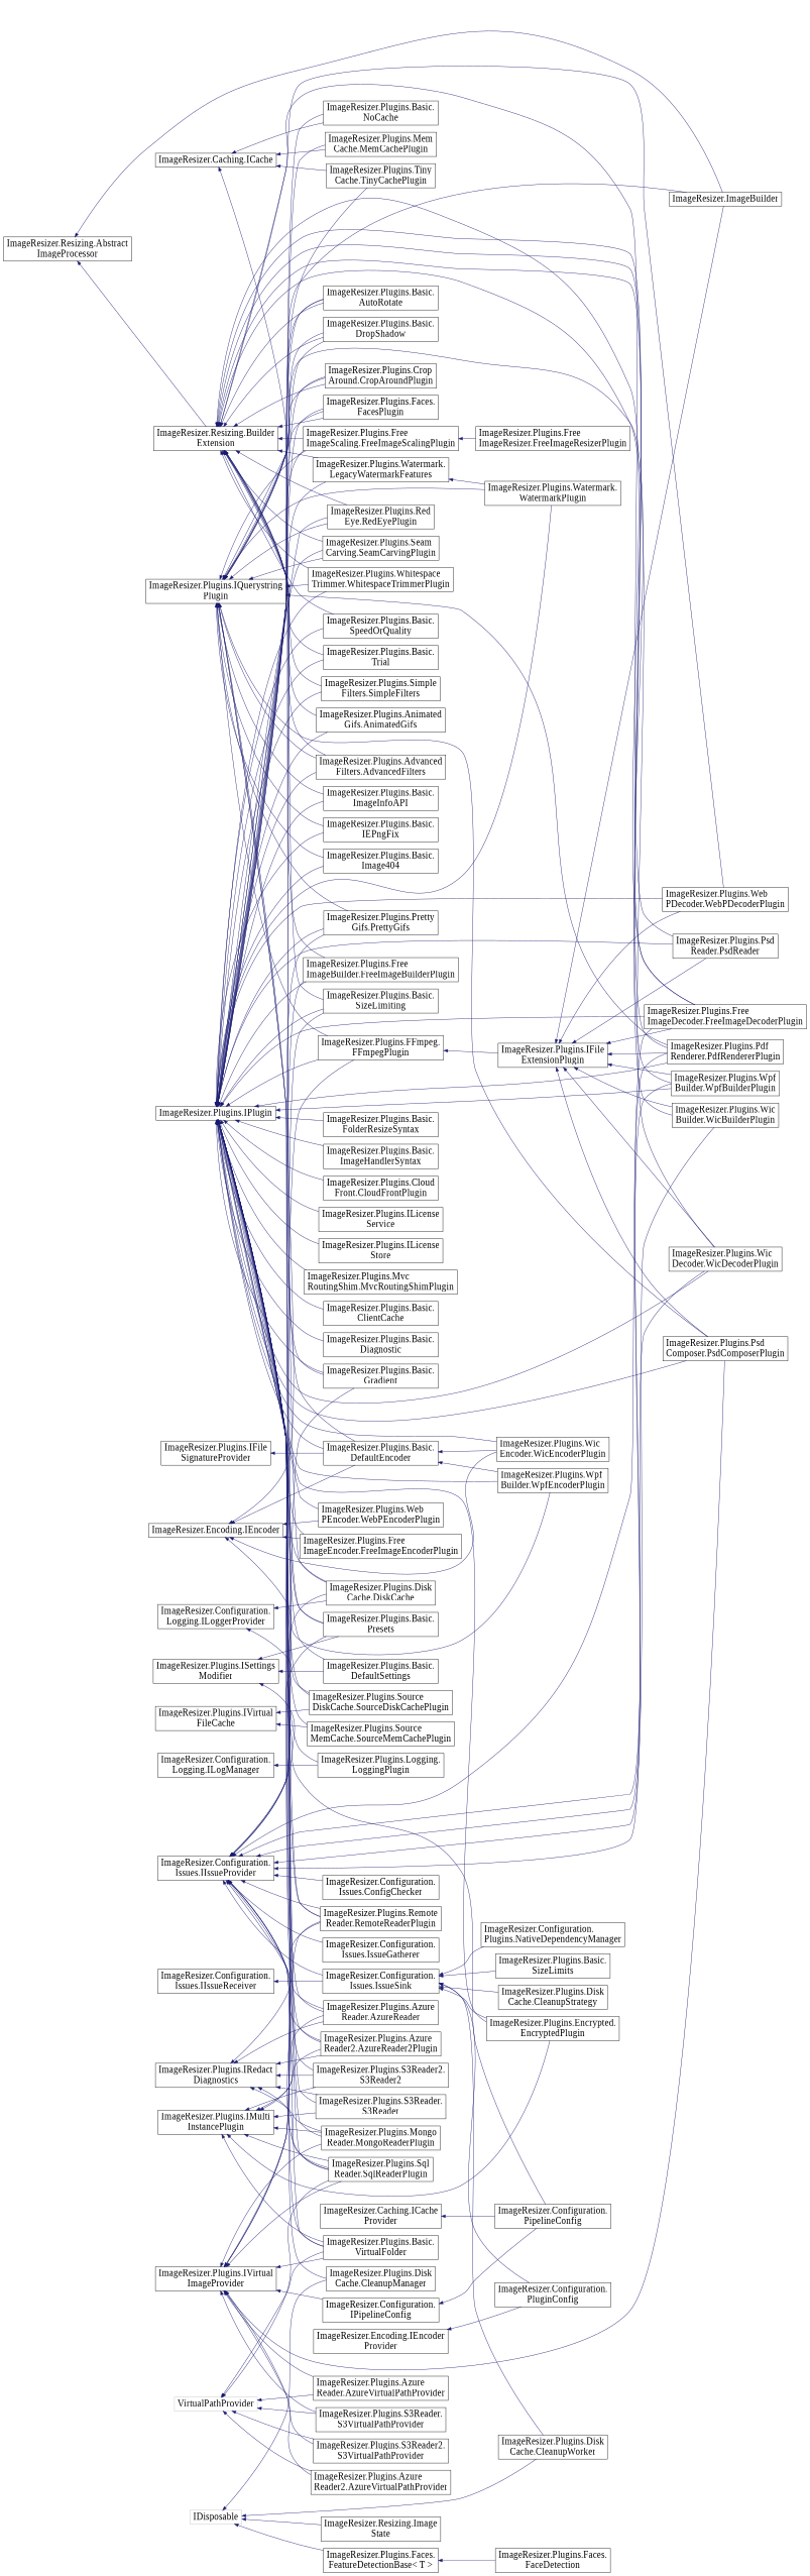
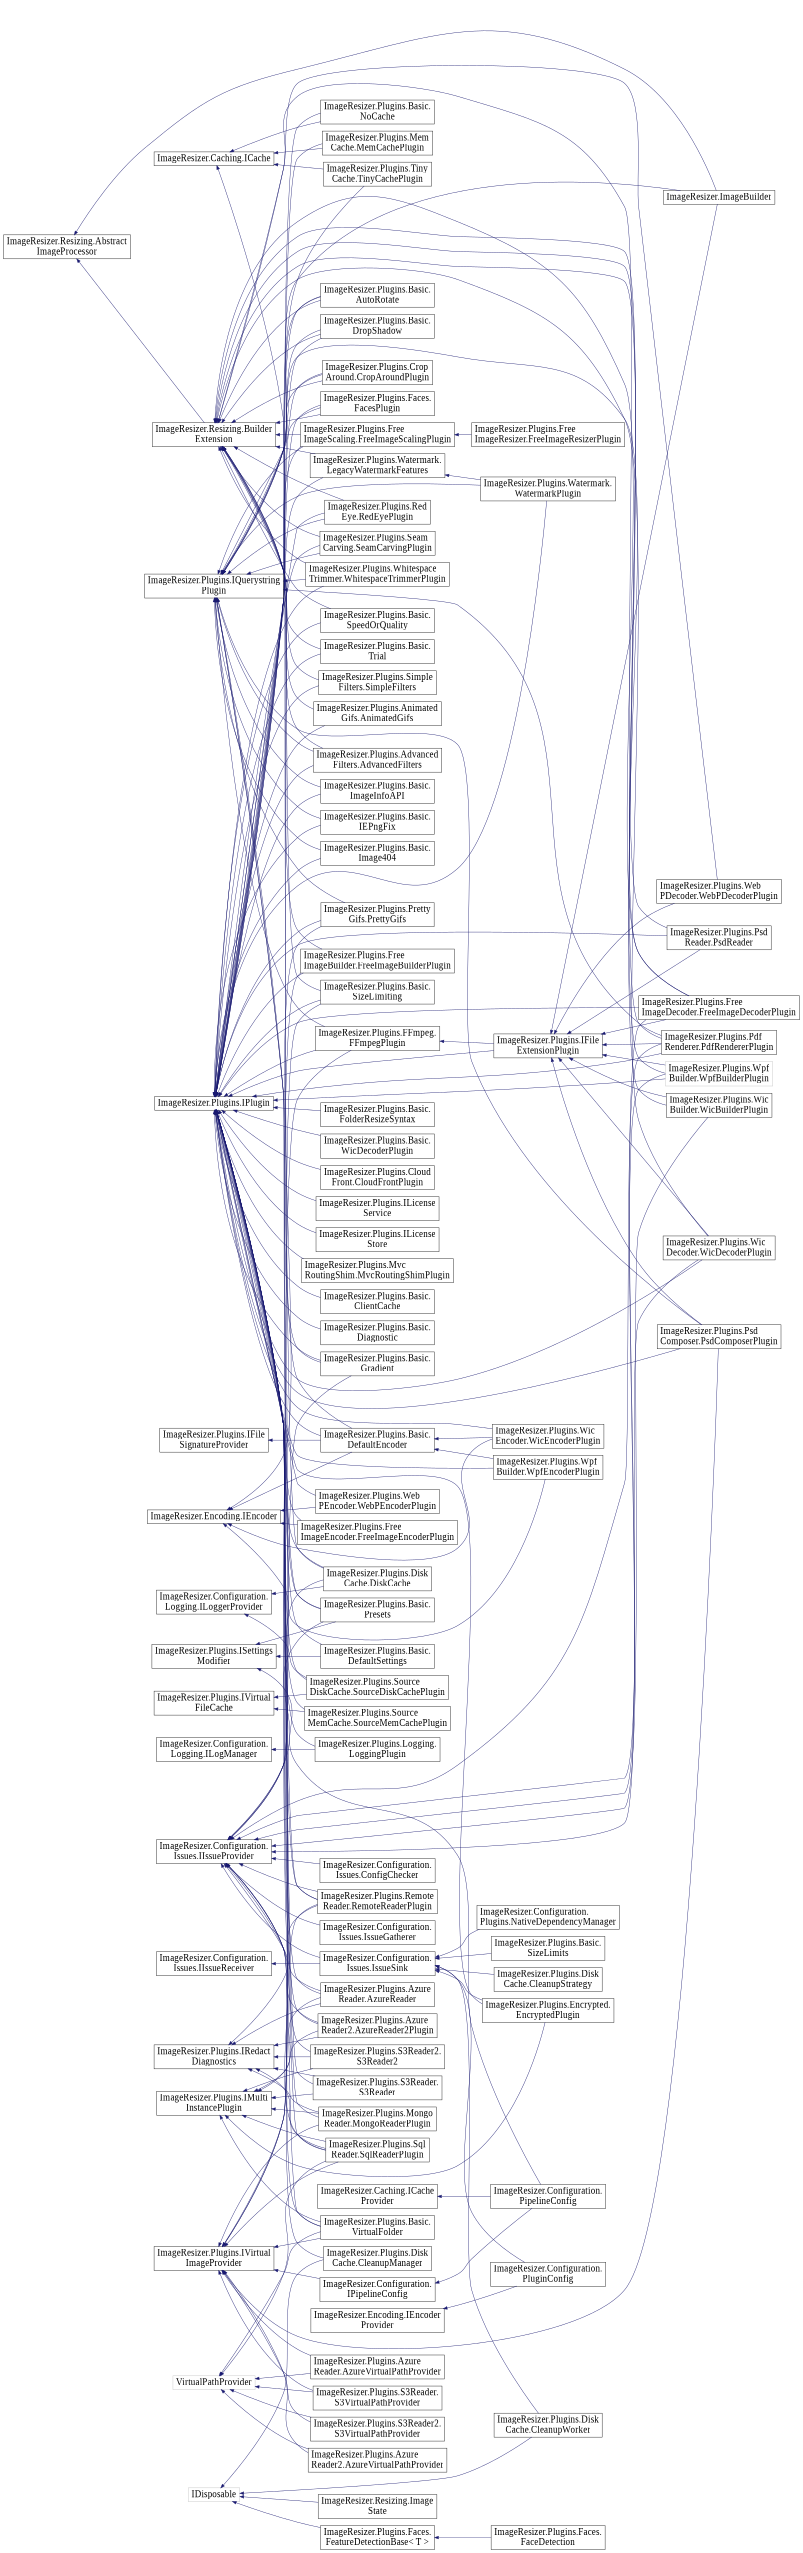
  digraph {
    fontname="Liberation Serif"
    rankdir=LR
    node [color=black fillcolor=white fontname="Liberation Serif" fontsize=24 shape=record style=filled]
    edge [color=midnightblue dir=back fontname="Liberation Serif" fontsize=24 labelfontname=Helvetica labelfontsize=24 style=solid]
    n1 [height=0.2 label="ImageResizer.Resizing.Abstract\lImageProcessor" width=0.4]
    n2 [height=0.2 label="ImageResizer.ImageBuilder" width=0.4]
    n3 [height=0.2 label="ImageResizer.Resizing.Builder\lExtension" width=0.4]
    n4 [height=0.2 label="ImageResizer.Plugins.Advanced\lFilters.AdvancedFilters" width=0.4]
    n5 [height=0.2 label="ImageResizer.Plugins.Animated\lGifs.AnimatedGifs" width=0.4]
    n6 [height=0.2 label="ImageResizer.Plugins.Basic.\lAutoRotate" width=0.4]
    n7 [height=0.2 label="ImageResizer.Plugins.Basic.\lDropShadow" width=0.4]
    n8 [height=0.2 label="ImageResizer.Plugins.Basic.\lSizeLimiting" width=0.4]
    n9 [height=0.2 label="ImageResizer.Plugins.Basic.\lSpeedOrQuality" width=0.4]
    n10 [height=0.2 label="ImageResizer.Plugins.Basic.\lTrial" width=0.4]
    n11 [height=0.2 label="ImageResizer.Plugins.Crop\lAround.CropAroundPlugin" width=0.4]
    n12 [height=0.2 label="ImageResizer.Plugins.Faces.\lFacesPlugin" width=0.4]
    n13 [height=0.2 label="ImageResizer.Plugins.Free\lImageBuilder.FreeImageBuilderPlugin" width=0.4]
    n14 [height=0.2 label="ImageResizer.Plugins.Free\lImageDecoder.FreeImageDecoderPlugin" width=0.4]
    n15 [height=0.2 label="ImageResizer.Plugins.Free\lImageScaling.FreeImageScalingPlugin" width=0.4]
    n16 [height=0.2 label="ImageResizer.Plugins.Pdf\lRenderer.PdfRendererPlugin" width=0.4]
    n17 [height=0.2 label="ImageResizer.Plugins.Psd\lReader.PsdReader" width=0.4]
    n18 [height=0.2 label="ImageResizer.Plugins.Red\lEye.RedEyePlugin" width=0.4]
    n19 [height=0.2 label="ImageResizer.Plugins.Remote\lReader.RemoteReaderPlugin" width=0.4]
    n20 [height=0.2 label="ImageResizer.Plugins.Seam\lCarving.SeamCarvingPlugin" width=0.4]
    n21 [height=0.2 label="ImageResizer.Plugins.Simple\lFilters.SimpleFilters" width=0.4]
    n22 [height=0.2 label="ImageResizer.Plugins.Watermark.\lLegacyWatermarkFeatures" width=0.4]
    n23 [height=0.2 label="ImageResizer.Plugins.Web\lPDecoder.WebPDecoderPlugin" width=0.4]
    n24 [height=0.2 label="ImageResizer.Plugins.Whitespace\lTrimmer.WhitespaceTrimmerPlugin" width=0.4]
    n25 [height=0.2 label="ImageResizer.Plugins.Wic\lBuilder.WicBuilderPlugin" width=0.4]
    n26 [height=0.2 label="ImageResizer.Plugins.Wic\lDecoder.WicDecoderPlugin" width=0.4]
-   n27 [height=0.2 label="ImageResizer.Plugins.Wpf\lBuilder.WpfBuilderPlugin" width=0.4]
+   n27 [color=grey75 height=0.2 label="ImageResizer.Plugins.Wpf\lBuilder.WpfBuilderPlugin" width=0.4]
    n28 [height=0.2 label="ImageResizer.Plugins.Free\lImageResizer.FreeImageResizerPlugin" width=0.4]
    n29 [height=0.2 label="ImageResizer.Plugins.Watermark.\lWatermarkPlugin" width=0.4]
    n30 [height=0.2 label="ImageResizer.Caching.ICache" width=0.4]
    n31 [height=0.2 label="ImageResizer.Plugins.Basic.\lNoCache" width=0.4]
    n32 [height=0.2 label="ImageResizer.Plugins.Disk\lCache.DiskCache" width=0.4]
    n33 [height=0.2 label="ImageResizer.Plugins.Mem\lCache.MemCachePlugin" width=0.4]
    n34 [height=0.2 label="ImageResizer.Plugins.Tiny\lCache.TinyCachePlugin" width=0.4]
    n35 [height=0.2 label="ImageResizer.Caching.ICache\lProvider" width=0.4]
    n36 [height=0.2 label="ImageResizer.Configuration.\lPipelineConfig" width=0.4]
    n37 [color=grey75 height=0.2 label=IDisposable width=0.4]
    n38 [height=0.2 label="ImageResizer.Plugins.Disk\lCache.CleanupManager" width=0.4]
    n39 [height=0.2 label="ImageResizer.Plugins.Disk\lCache.CleanupWorker" width=0.4]
    n40 [height=0.2 label="ImageResizer.Plugins.Faces.\lFeatureDetectionBase\< T \>" width=0.4]
    n41 [height=0.2 label="ImageResizer.Resizing.Image\lState" width=0.4]
    n42 [height=0.2 label="ImageResizer.Plugins.Faces.\lFaceDetection" width=0.4]
    n43 [height=0.2 label="ImageResizer.Encoding.IEncoder" width=0.4]
    n44 [height=0.2 label="ImageResizer.Plugins.Basic.\lDefaultEncoder" width=0.4]
    n45 [height=0.2 label="ImageResizer.Plugins.Wic\lEncoder.WicEncoderPlugin" width=0.4]
    n46 [height=0.2 label="ImageResizer.Plugins.Wpf\lBuilder.WpfEncoderPlugin" width=0.4]
    n47 [height=0.2 label="ImageResizer.Plugins.Free\lImageEncoder.FreeImageEncoderPlugin" width=0.4]
    n48 [height=0.2 label="ImageResizer.Plugins.Pretty\lGifs.PrettyGifs" width=0.4]
    n49 [height=0.2 label="ImageResizer.Plugins.Web\lPEncoder.WebPEncoderPlugin" width=0.4]
    n50 [height=0.2 label="ImageResizer.Encoding.IEncoder\lProvider" width=0.4]
    n51 [height=0.2 label="ImageResizer.Configuration.\lPluginConfig" width=0.4]
    n52 [height=0.2 label="ImageResizer.Plugins.IFile\lExtensionPlugin" width=0.4]
    n53 [height=0.2 label="ImageResizer.Plugins.Psd\lComposer.PsdComposerPlugin" width=0.4]
    n54 [height=0.2 label="ImageResizer.Plugins.FFmpeg.\lFFmpegPlugin" width=0.4]
    n55 [height=0.2 label="ImageResizer.Plugins.IFile\lSignatureProvider" width=0.4]
    n56 [height=0.2 label="ImageResizer.Configuration.\lIssues.IIssueProvider" width=0.4]
    n57 [height=0.2 label="ImageResizer.Configuration.\lIssues.ConfigChecker" width=0.4]
    n58 [height=0.2 label="ImageResizer.Configuration.\lIssues.IssueGatherer" width=0.4]
    n59 [height=0.2 label="ImageResizer.Configuration.\lIssues.IssueSink" width=0.4]
    n60 [height=0.2 label="ImageResizer.Plugins.Azure\lReader2.AzureReader2Plugin" width=0.4]
    n61 [height=0.2 label="ImageResizer.Plugins.Azure\lReader.AzureReader" width=0.4]
    n62 [height=0.2 label="ImageResizer.Plugins.Basic.\lPresets" width=0.4]
    n63 [height=0.2 label="ImageResizer.Plugins.Basic.\lVirtualFolder" width=0.4]
    n64 [height=0.2 label="ImageResizer.Plugins.Sql\lReader.SqlReaderPlugin" width=0.4]
    n65 [height=0.2 label="ImageResizer.Configuration.\lPlugins.NativeDependencyManager" width=0.4]
    n66 [height=0.2 label="ImageResizer.Plugins.Basic.\lSizeLimits" width=0.4]
    n67 [height=0.2 label="ImageResizer.Plugins.Disk\lCache.CleanupStrategy" width=0.4]
    n68 [height=0.2 label="ImageResizer.Plugins.Encrypted.\lEncryptedPlugin" width=0.4]
    n69 [height=0.2 label="ImageResizer.Configuration.\lIssues.IIssueReceiver" width=0.4]
    n70 [height=0.2 label="ImageResizer.Configuration.\lLogging.ILoggerProvider" width=0.4]
    n71 [height=0.2 label="ImageResizer.Plugins.Source\lDiskCache.SourceDiskCachePlugin" width=0.4]
    n72 [height=0.2 label="ImageResizer.Configuration.\lLogging.ILogManager" width=0.4]
    n73 [height=0.2 label="ImageResizer.Plugins.Logging.\lLoggingPlugin" width=0.4]
    n74 [height=0.2 label="ImageResizer.Plugins.IMulti\lInstancePlugin" width=0.4]
    n75 [height=0.2 label="ImageResizer.Plugins.Mongo\lReader.MongoReaderPlugin" width=0.4]
    n76 [height=0.2 label="ImageResizer.Plugins.S3Reader2.\lS3Reader2" width=0.4]
    n77 [height=0.2 label="ImageResizer.Plugins.S3Reader.\lS3Reader" width=0.4]
    n78 [height=0.2 label="ImageResizer.Plugins.IPlugin" width=0.4]
    n79 [height=0.2 label="ImageResizer.Plugins.Basic.\lClientCache" width=0.4]
    n80 [height=0.2 label="ImageResizer.Plugins.Basic.\lDefaultSettings" width=0.4]
    n81 [height=0.2 label="ImageResizer.Plugins.Basic.\lDiagnostic" width=0.4]
    n82 [height=0.2 label="ImageResizer.Plugins.Basic.\lFolderResizeSyntax" width=0.4]
    n83 [height=0.2 label="ImageResizer.Plugins.Basic.\lGradient" width=0.4]
    n84 [height=0.2 label="ImageResizer.Plugins.Basic.\lIEPngFix" width=0.4]
    n85 [height=0.2 label="ImageResizer.Plugins.Basic.\lImage404" width=0.4]
-   n86 [height=0.2 label="ImageResizer.Plugins.Basic.\lImageHandlerSyntax" width=0.4]
+   n86 [height=0.2 label="ImageResizer.Plugins.Basic.\lWicDecoderPlugin" width=0.4]
    n87 [height=0.2 label="ImageResizer.Plugins.Basic.\lImageInfoAPI" width=0.4]
    n88 [height=0.2 label="ImageResizer.Plugins.Cloud\lFront.CloudFrontPlugin" width=0.4]
    n89 [height=0.2 label="ImageResizer.Plugins.ILicense\lService" width=0.4]
    n90 [height=0.2 label="ImageResizer.Plugins.ILicense\lStore" width=0.4]
    n91 [height=0.2 label="ImageResizer.Plugins.Mvc\lRoutingShim.MvcRoutingShimPlugin" width=0.4]
    n92 [height=0.2 label="ImageResizer.Plugins.Source\lMemCache.SourceMemCachePlugin" width=0.4]
    n93 [height=0.2 label="ImageResizer.Plugins.IQuerystring\lPlugin" width=0.4]
    n94 [height=0.2 label="ImageResizer.Plugins.IRedact\lDiagnostics" width=0.4]
    n95 [height=0.2 label="ImageResizer.Plugins.ISettings\lModifier" width=0.4]
    n96 [height=0.2 label="ImageResizer.Plugins.IVirtual\lFileCache" width=0.4]
    n97 [height=0.2 label="ImageResizer.Plugins.IVirtual\lImageProvider" width=0.4]
    n98 [height=0.2 label="ImageResizer.Configuration.\lIPipelineConfig" width=0.4]
    n99 [height=0.2 label="ImageResizer.Plugins.Azure\lReader2.AzureVirtualPathProvider" width=0.4]
    n100 [height=0.2 label="ImageResizer.Plugins.Azure\lReader.AzureVirtualPathProvider" width=0.4]
    n101 [height=0.2 label="ImageResizer.Plugins.S3Reader2.\lS3VirtualPathProvider" width=0.4]
    n102 [height=0.2 label="ImageResizer.Plugins.S3Reader.\lS3VirtualPathProvider" width=0.4]
    n103 [color=grey75 height=0.2 label=VirtualPathProvider width=0.4]
    n1 -> n2
    n1 -> n3
    n3 -> n4
    n3 -> n5
    n3 -> n6
    n3 -> n7
    n3 -> n8
    n3 -> n9
    n3 -> n10
    n3 -> n11
    n3 -> n12
    n3 -> n13
    n3 -> n14
    n3 -> n15
    n3 -> n16
    n3 -> n17
    n3 -> n18
    n3 -> n19
    n3 -> n20
    n3 -> n21
    n3 -> n22
    n3 -> n23
    n3 -> n24
    n3 -> n25
    n3 -> n26
    n3 -> n27
    n15 -> n28
    n22 -> n29
    n30 -> n31
    n30 -> n32
    n30 -> n33
    n30 -> n34
    n35 -> n36
    n37 -> n38
    n37 -> n39
    n37 -> n40
    n37 -> n41
    n40 -> n42
    n43 -> n44
    n43 -> n45
    n43 -> n46
    n43 -> n47
    n43 -> n48
    n43 -> n49
    n44 -> n45
    n44 -> n46
    n50 -> n51
    n52 -> n2
    n52 -> n14
    n52 -> n16
    n52 -> n17
    n52 -> n23
    n52 -> n25
    n52 -> n26
    n52 -> n27
    n52 -> n53
    n54 -> n52
    n55 -> n44
    n56 -> n8
    n56 -> n13
    n56 -> n14
    n56 -> n16
    n56 -> n19
    n56 -> n25
    n56 -> n26
    n56 -> n27
    n56 -> n32
    n56 -> n38
    n56 -> n57
    n56 -> n58
    n56 -> n59
    n56 -> n60
    n56 -> n61
    n56 -> n62
    n56 -> n63
    n56 -> n64
    n59 -> n39
    n59 -> n51
    n59 -> n65
    n59 -> n66
    n59 -> n67
    n59 -> n68
    n69 -> n59
    n70 -> n32
    n70 -> n71
    n72 -> n73
    n74 -> n60
    n74 -> n61
    n74 -> n63
    n74 -> n64
    n74 -> n68
    n74 -> n75
    n74 -> n76
    n74 -> n77
    n78 -> n4
    n78 -> n5
    n78 -> n6
    n78 -> n7
    n78 -> n8
    n78 -> n9
    n78 -> n10
    n78 -> n11
    n78 -> n12
    n78 -> n13
    n78 -> n14
    n78 -> n15
    n78 -> n16
    n78 -> n17
    n78 -> n18
    n78 -> n19
    n78 -> n20
    n78 -> n21
    n78 -> n22
-   n78 -> n23
+   n78 -> n52
    n78 -> n24
    n78 -> n26
    n78 -> n27
    n78 -> n29
    n78 -> n31
    n78 -> n32
    n78 -> n33
    n78 -> n34
    n78 -> n44
    n78 -> n45
    n78 -> n46
    n78 -> n47
    n78 -> n48
    n78 -> n49
    n78 -> n53
    n78 -> n54
    n78 -> n60
    n78 -> n61
    n78 -> n62
    n78 -> n63
    n78 -> n64
    n78 -> n68
    n78 -> n71
    n78 -> n73
    n78 -> n75
    n78 -> n76
    n78 -> n77
    n78 -> n79
    n78 -> n80
    n78 -> n81
    n78 -> n82
    n78 -> n83
    n78 -> n84
    n78 -> n85
    n78 -> n86
    n78 -> n87
    n78 -> n88
    n78 -> n89
    n78 -> n90
    n78 -> n91
    n78 -> n92
    n93 -> n2
    n93 -> n4
    n93 -> n6
    n93 -> n7
    n93 -> n11
    n93 -> n12
    n93 -> n14
    n93 -> n15
    n93 -> n16
    n93 -> n18
    n93 -> n20
    n93 -> n24
    n93 -> n29
    n93 -> n44
    n93 -> n48
    n93 -> n53
    n93 -> n54
    n93 -> n62
    n93 -> n83
    n93 -> n84
    n93 -> n85
    n93 -> n87
    n94 -> n19
    n94 -> n60
    n94 -> n61
    n94 -> n64
    n94 -> n75
    n94 -> n76
    n94 -> n77
    n95 -> n36
    n95 -> n62
    n95 -> n80
    n96 -> n71
    n96 -> n92
    n97 -> n19
    n97 -> n53
    n97 -> n54
    n97 -> n63
    n97 -> n64
    n97 -> n75
    n97 -> n83
    n97 -> n98
    n97 -> n99
    n97 -> n100
    n97 -> n101
    n97 -> n102
    n98 -> n36
    n103 -> n63
    n103 -> n64
    n103 -> n99
    n103 -> n100
    n103 -> n101
    n103 -> n102
  }
